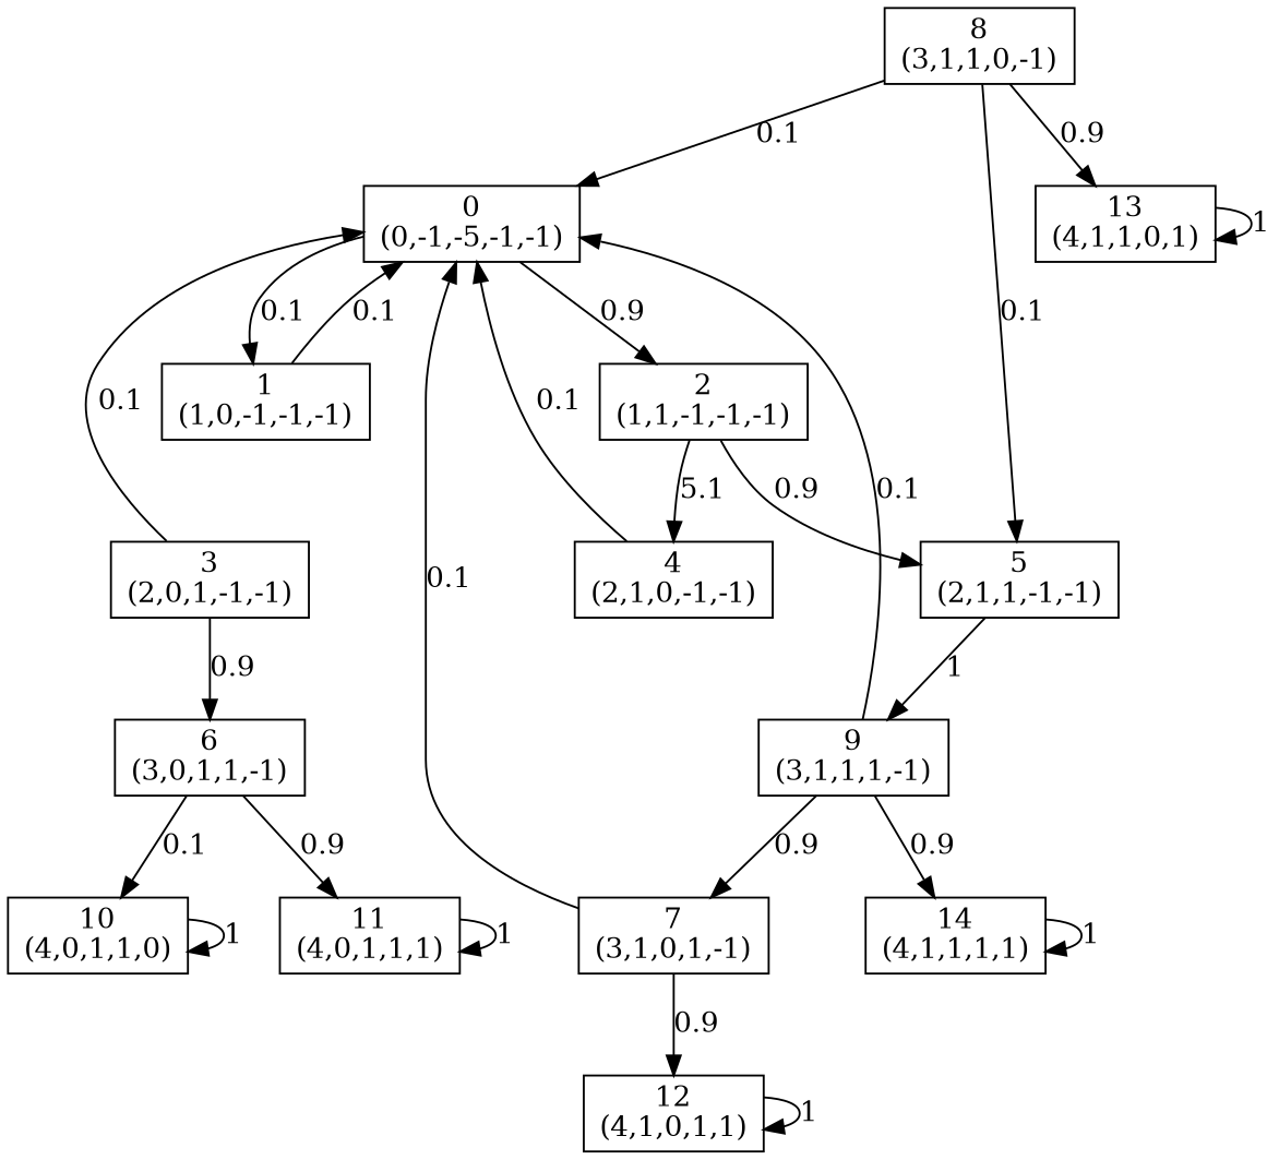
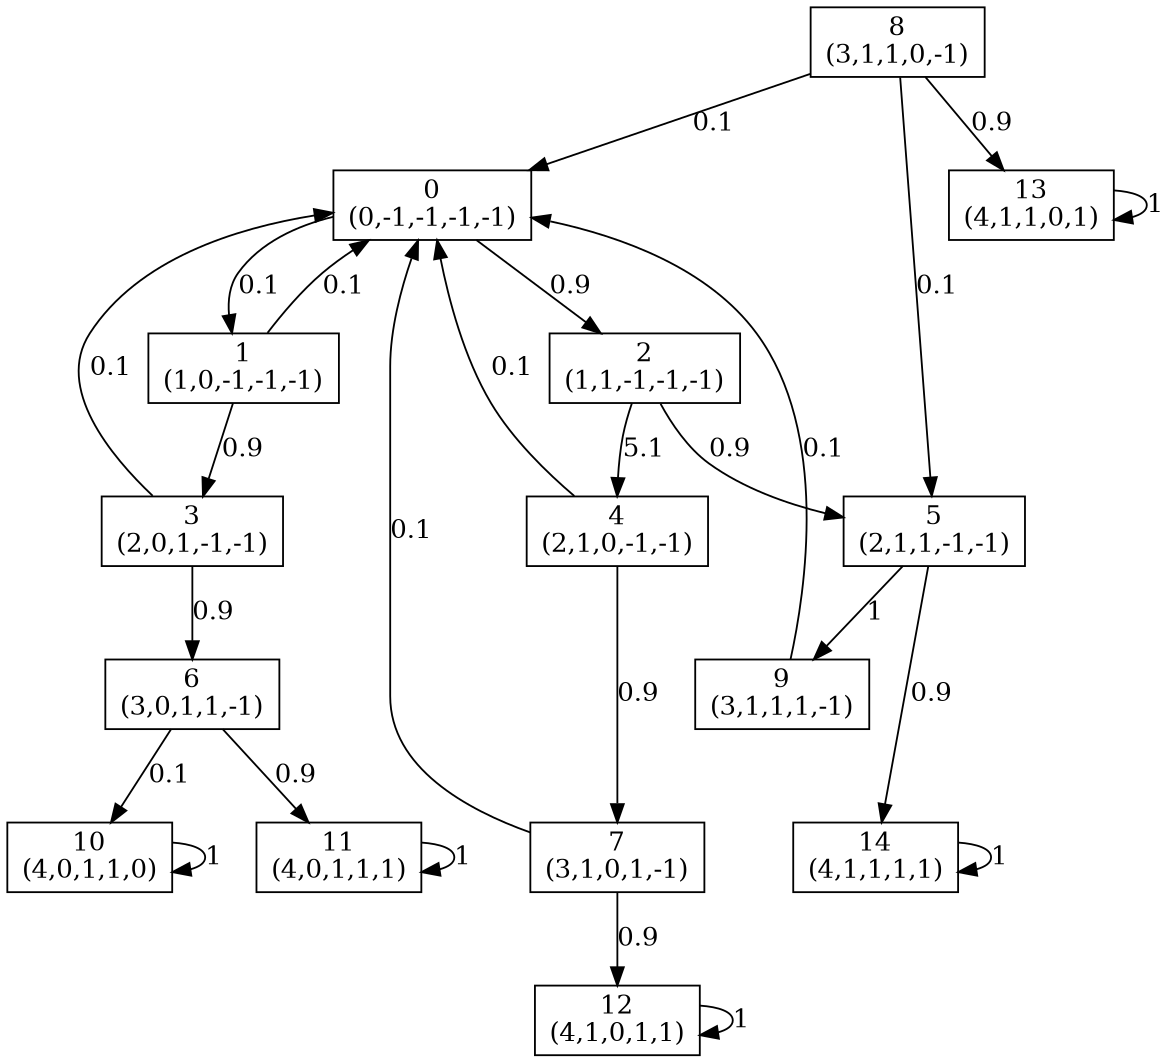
  digraph {
    node [shape=box]
-   n1 [label="0\n(0,-1,-5,-1,-1)"]
+   n1 [label="0\n(0,-1,-1,-1,-1)"]
    n2 [label="1\n(1,0,-1,-1,-1)"]
    n3 [label="2\n(1,1,-1,-1,-1)"]
    n4 [label="3\n(2,0,1,-1,-1)"]
    n5 [label="4\n(2,1,0,-1,-1)"]
    n6 [label="5\n(2,1,1,-1,-1)"]
    n7 [label="6\n(3,0,1,1,-1)"]
    n8 [label="7\n(3,1,0,1,-1)"]
    n9 [label="9\n(3,1,1,1,-1)"]
    n10 [label="10\n(4,0,1,1,0)"]
    n11 [label="11\n(4,0,1,1,1)"]
    n12 [label="12\n(4,1,0,1,1)"]
    n13 [label="8\n(3,1,1,0,-1)"]
    n14 [label="13\n(4,1,1,0,1)"]
    n15 [label="14\n(4,1,1,1,1)"]
    n1 -> n2 [label=0.1]
    n1 -> n3 [label=0.9]
    n2 -> n1 [label=0.1]
+   n2 -> n4 [label=0.9]
    n3 -> n5 [label=5.1]
    n3 -> n6 [label=0.9]
    n4 -> n1 [label=0.1]
    n4 -> n7 [label=0.9]
    n5 -> n1 [label=0.1]
-   n9 -> n8 [label=0.9]
+   n5 -> n8 [label=0.9]
    n6 -> n9 [label=1]
    n7 -> n10 [label=0.1]
    n7 -> n11 [label=0.9]
    n8 -> n1 [label=0.1]
    n8 -> n12 [label=0.9]
    n9 -> n1 [label=0.1]
-   n9 -> n15 [label=0.9]
+   n6 -> n15 [label=0.9]
    n10 -> n10 [label=1]
    n11 -> n11 [label=1]
    n12 -> n12 [label=1]
    n13 -> n1 [label=0.1]
    n13 -> n6 [label=0.1]
    n13 -> n14 [label=0.9]
    n14 -> n14 [label=1]
    n15 -> n15 [label=1]
  }
